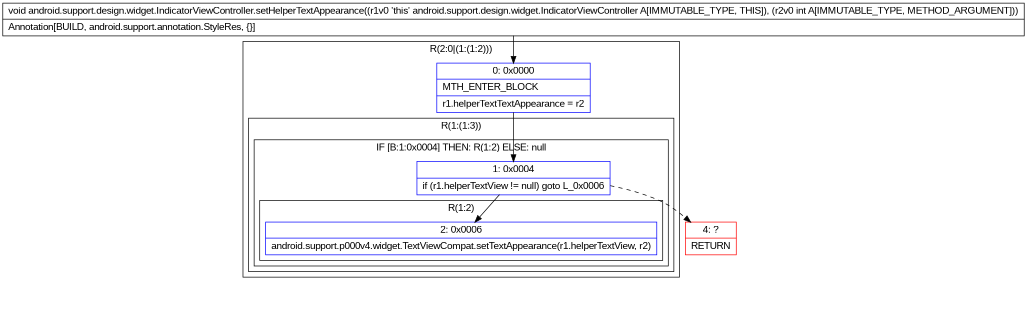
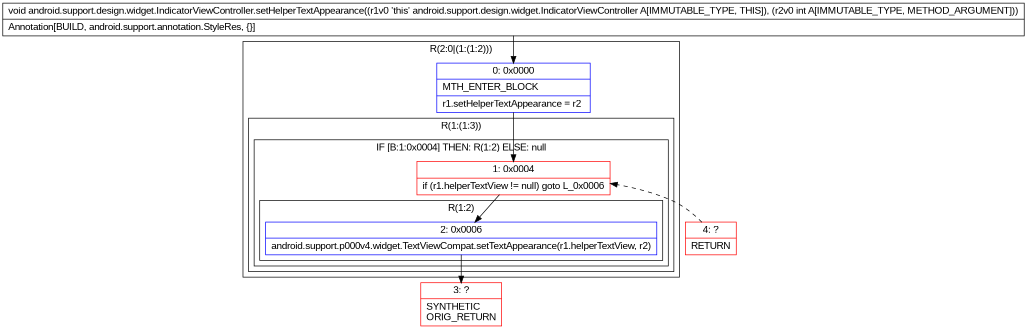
  digraph {
    fontname="Liberation Sans"
    node [color=blue fontname="Liberation Sans" shape=record]
    edge [fontname="Liberation Sans"]
    n1 [label="{2\:\ 0x0006|android.support.p000v4.widget.TextViewCompat.setTextAppearance(r1.helperTextView, r2)\l}"]
-   n2 [label="{1\:\ 0x0004|if (r1.helperTextView != null) goto L_0x0006\l}"]
-   n3 [label="{0\:\ 0x0000|MTH_ENTER_BLOCK\l|r1.helperTextTextAppearance = r2\l}"]
+   n2 [color=red label="{1\:\ 0x0004|if (r1.helperTextView != null) goto L_0x0006\l}"]
+   n3 [label="{0\:\ 0x0000|MTH_ENTER_BLOCK\l|r1.setHelperTextAppearance = r2\l}"]
+   n4 [color=red label="{3\:\ ?|SYNTHETIC\lORIG_RETURN\l}"]
    n5 [color=red label="{4\:\ ?|RETURN\l}"]
    n6 [label="{void android.support.design.widget.IndicatorViewController.setHelperTextAppearance((r1v0 'this' android.support.design.widget.IndicatorViewController A[IMMUTABLE_TYPE, THIS]), (r2v0 int A[IMMUTABLE_TYPE, METHOD_ARGUMENT]))  | Annotation[BUILD, android.support.annotation.StyleRes, \{\}]\l}" color=""]
    subgraph cluster_1 {
      label="R(2:0|(1:(1:2)))"
      n3
      subgraph cluster_2 {
        label="R(1:(1:3))"
        subgraph cluster_3 {
          label="IF [B:1:0x0004] THEN: R(1:2) ELSE: null"
          n2
          subgraph cluster_4 {
            label="R(1:2)"
            n1
          }
        }
      }
    }
+   n1 -> n4
    n2 -> n1
-   n2 -> n5 [style=dashed]
+   n5 -> n2 [style=dashed]
    n3 -> n2
    n6 -> n3
  }
